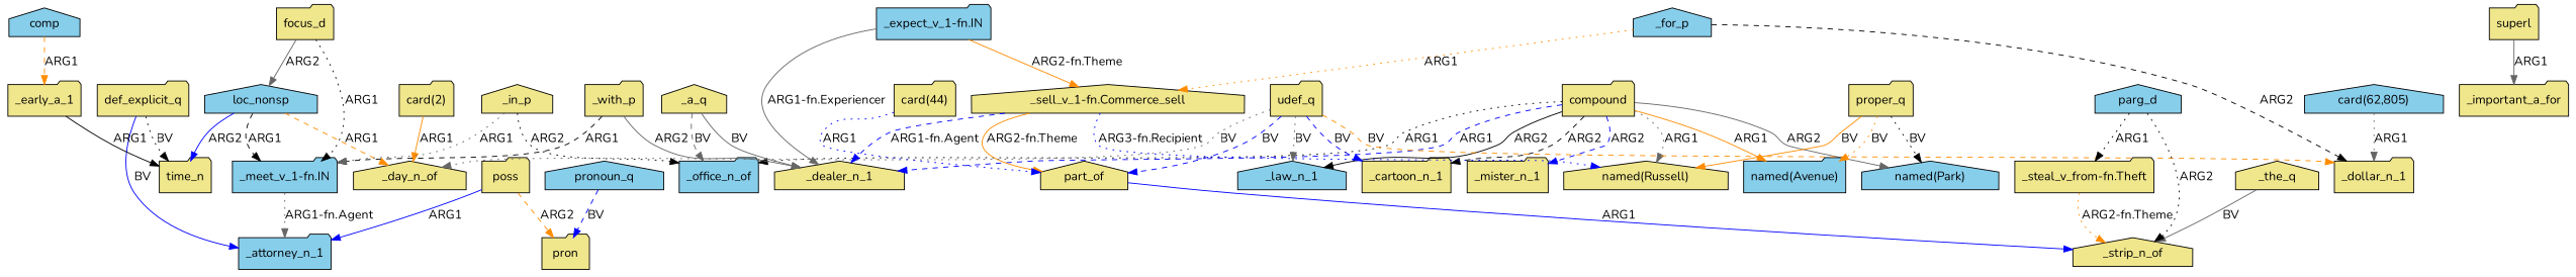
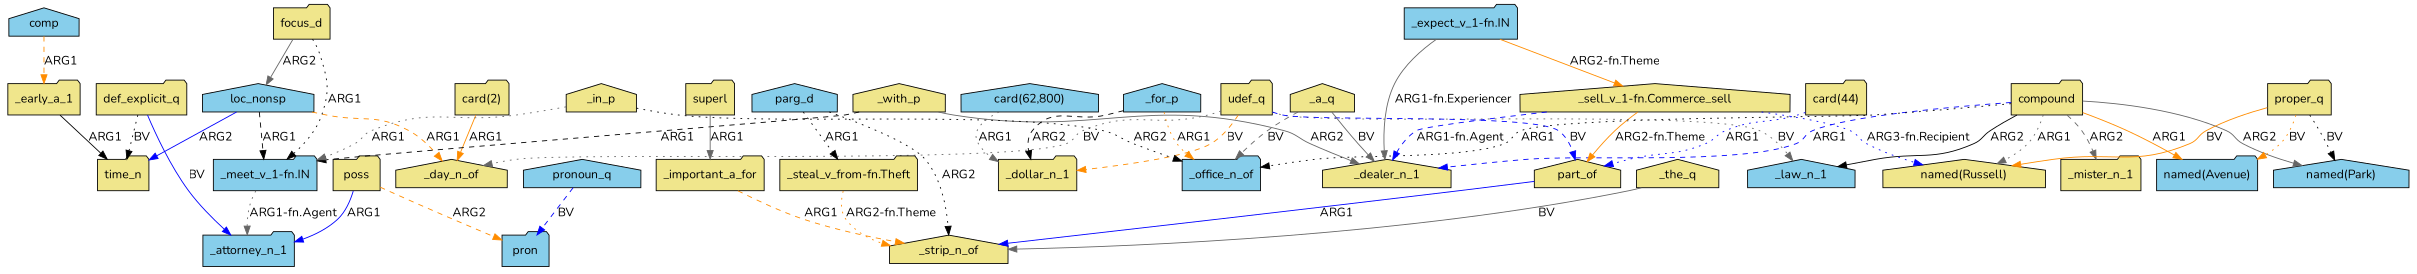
  digraph {
    fontname=Nunito
    node [fillcolor=khaki fontname=Nunito shape=folder style=filled]
    edge [color=gray40 fontname=Nunito style=solid]
    _day_n_of [shape=house]
    "card(2)"
    loc_nonsp [fillcolor=skyblue shape=house]
    focus_d
    "_meet_v_1-fn.IN" [fillcolor=skyblue]
    time_n
    _attorney_n_1 [fillcolor=skyblue]
    poss
-   pron
+   pron [fillcolor=skyblue]
    compound
-   _cartoon_n_1
    _dealer_n_1 [shape=house]
    "named(Russell)" [shape=house]
    _mister_n_1
    _office_n_of [fillcolor=skyblue]
    _law_n_1 [fillcolor=skyblue shape=house]
    "named(Park)" [fillcolor=skyblue shape=house]
    "named(Avenue)" [fillcolor=skyblue]
    def_explicit_q
    "_expect_v_1-fn.IN" [fillcolor=skyblue]
    "_sell_v_1-fn.Commerce_sell" [shape=house]
    part_of [shape=house]
    _strip_n_of [shape=house]
    udef_q
    _dollar_n_1
    _for_p [fillcolor=skyblue shape=house]
-   _with_p
+   _with_p [shape=house]
    _the_q [shape=house]
    _in_p [shape=house]
    "card(44)"
    superl
    _important_a_for
    parg_d [fillcolor=skyblue shape=house]
    "_steal_v_from-fn.Theft"
    proper_q
    pronoun_q [fillcolor=skyblue shape=house]
    _early_a_1
    _a_q [shape=house]
-   "card(62,800)" [fillcolor=skyblue shape=house label="card(62,805)"]
+   "card(62,800)" [fillcolor=skyblue shape=house]
    comp [fillcolor=skyblue shape=house]
    "card(2)" -> _day_n_of [color=darkorange label=ARG1]
    loc_nonsp -> _day_n_of [color=darkorange label=ARG1 style=dashed]
    loc_nonsp -> "_meet_v_1-fn.IN" [color=black label=ARG1 style=dashed]
    loc_nonsp -> time_n [color=blue label=ARG2]
    focus_d -> loc_nonsp [label=ARG2]
    focus_d -> "_meet_v_1-fn.IN" [color=black label=ARG1 style=dotted]
    "_meet_v_1-fn.IN" -> _attorney_n_1 [label="ARG1-fn.Agent" style=dotted]
    poss -> _attorney_n_1 [color=blue label=ARG1]
    poss -> pron [color=darkorange label=ARG2 style=dashed]
-   compound -> _cartoon_n_1 [color=black label=ARG2 style=dashed]
    compound -> _dealer_n_1 [color=blue label=ARG1 style=dashed]
    compound -> "named(Russell)" [label=ARG1 style=dotted]
-   compound -> _mister_n_1 [color=blue label=ARG2 style=dashed]
+   compound -> _mister_n_1 [label=ARG2 style=dashed]
    compound -> _office_n_of [color=black label=ARG1 style=dotted]
    compound -> _law_n_1 [color=black label=ARG2]
    compound -> "named(Park)" [label=ARG2]
    compound -> "named(Avenue)" [color=darkorange label=ARG1]
    def_explicit_q -> time_n [color=black label=BV style=dotted]
    def_explicit_q -> _attorney_n_1 [color=blue label=BV]
    "_expect_v_1-fn.IN" -> _dealer_n_1 [label="ARG1-fn.Experiencer"]
    "_expect_v_1-fn.IN" -> "_sell_v_1-fn.Commerce_sell" [color=darkorange label="ARG2-fn.Theme"]
    "_sell_v_1-fn.Commerce_sell" -> _dealer_n_1 [color=blue label="ARG1-fn.Agent" style=dashed]
    "_sell_v_1-fn.Commerce_sell" -> "named(Russell)" [color=blue label="ARG3-fn.Recipient" style=dotted]
    "_sell_v_1-fn.Commerce_sell" -> part_of [color=darkorange label="ARG2-fn.Theme"]
    part_of -> _strip_n_of [color=blue label=ARG1]
    udef_q -> _day_n_of [label=BV style=dotted]
-   udef_q -> _cartoon_n_1 [color=blue label=BV style=dashed]
    udef_q -> _law_n_1 [label=BV style=dotted]
    udef_q -> part_of [color=blue label=BV style=dashed]
    udef_q -> _dollar_n_1 [color=darkorange label=BV style=dashed]
-   _for_p -> "_sell_v_1-fn.Commerce_sell" [color=darkorange label=ARG1 style=dotted]
+   _for_p -> _office_n_of [color=darkorange label=ARG1 style=dotted]
    _for_p -> _dollar_n_1 [color=black label=ARG2 style=dashed]
    _with_p -> "_meet_v_1-fn.IN" [color=black label=ARG1 style=dashed]
    _with_p -> _dealer_n_1 [label=ARG2]
    _the_q -> _strip_n_of [label=BV]
    _in_p -> "_meet_v_1-fn.IN" [label=ARG1 style=dotted]
    _in_p -> _office_n_of [color=black label=ARG2 style=dotted]
    "card(44)" -> part_of [color=blue label=ARG1 style=dotted]
    superl -> _important_a_for [label=ARG1]
+   _important_a_for -> _strip_n_of [color=darkorange label=ARG1 style=dashed]
    parg_d -> _strip_n_of [color=black label=ARG2 style=dotted]
    parg_d -> "_steal_v_from-fn.Theft" [color=black label=ARG1 style=dotted]
    "_steal_v_from-fn.Theft" -> _strip_n_of [color=darkorange label="ARG2-fn.Theme" style=dotted]
    proper_q -> "named(Russell)" [color=darkorange label=BV]
    proper_q -> "named(Park)" [color=black label=BV style=dotted]
    proper_q -> "named(Avenue)" [color=darkorange label=BV style=dotted]
    pronoun_q -> pron [color=blue label=BV style=dashed]
    _early_a_1 -> time_n [color=black label=ARG1]
    _a_q -> _dealer_n_1 [label=BV]
    _a_q -> _office_n_of [label=BV style=dashed]
    "card(62,800)" -> _dollar_n_1 [label=ARG1 style=dotted]
    comp -> _early_a_1 [color=darkorange label=ARG1 style=dashed]
  }
